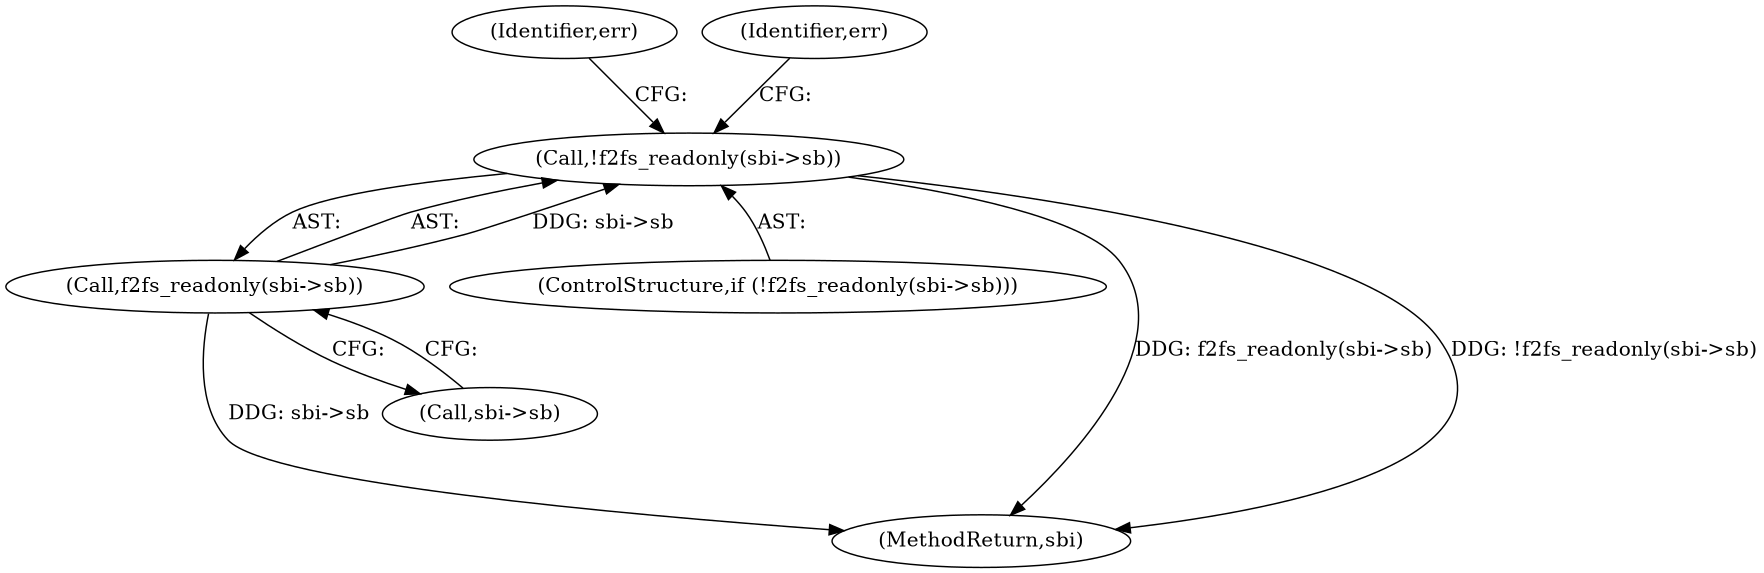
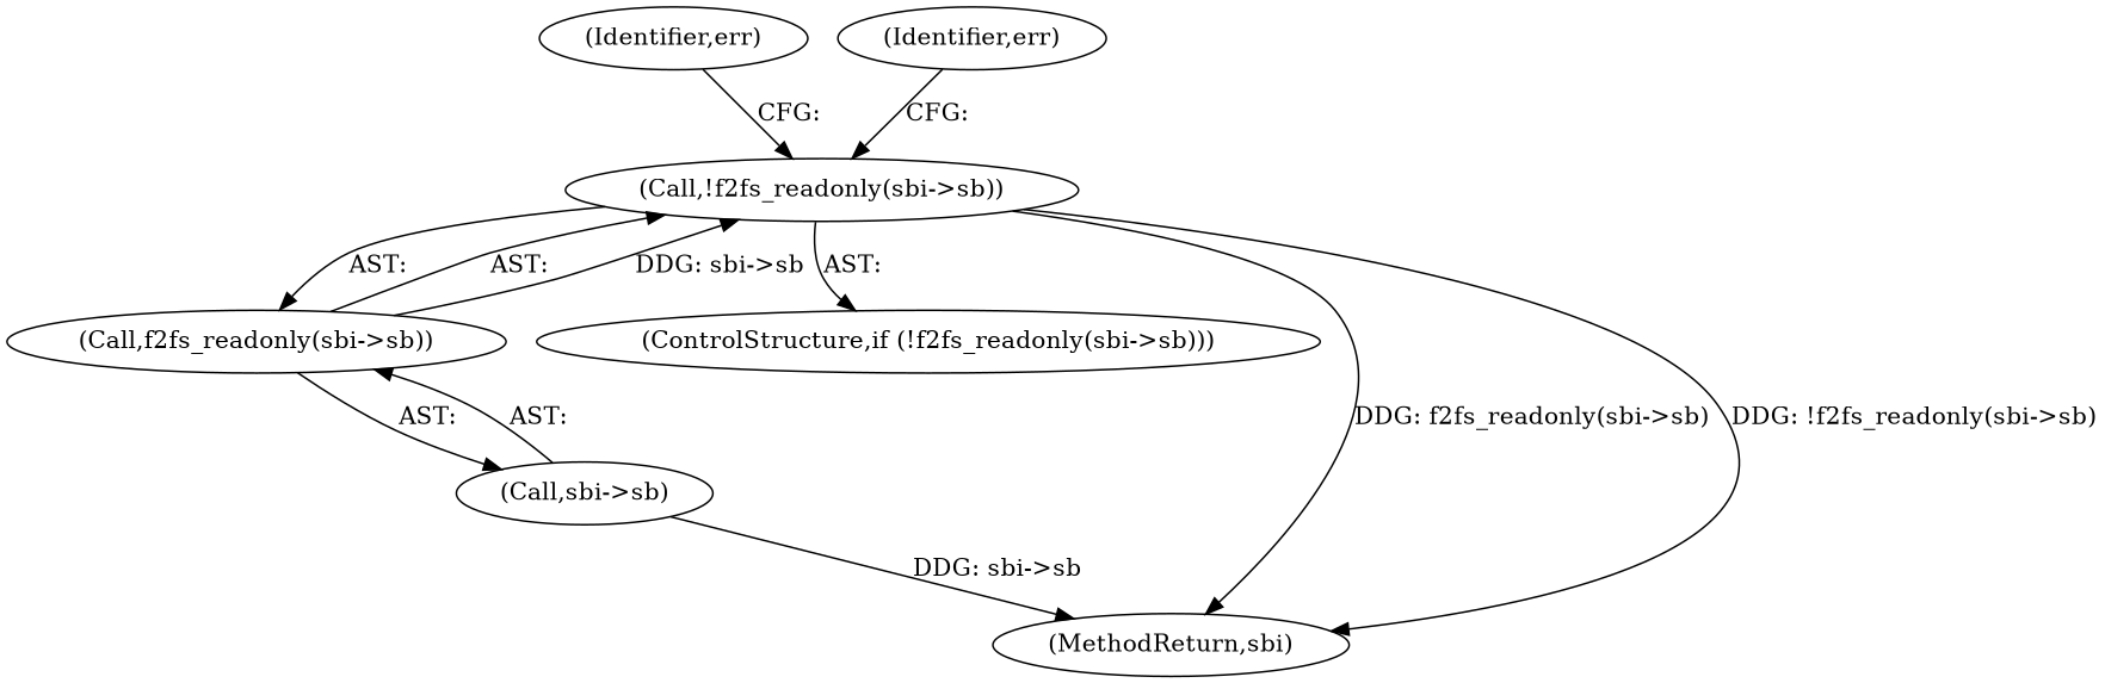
  digraph {
    n1 [label="(Call,!f2fs_readonly(sbi->sb))"]
    n2 [label="(Call,f2fs_readonly(sbi->sb))"]
    n3 [label="(ControlStructure,if (!f2fs_readonly(sbi->sb)))"]
    n4 [label="(MethodReturn,sbi)"]
    n5 [label="(Call,sbi->sb)"]
    n6 [label="(Identifier,err)"]
    n7 [label="(Identifier,err)"]
    n1 -> n2 [label="AST: "]
-   n3 -> n1 [label="AST: "]
+   n1 -> n3 [label="AST: "]
    n1 -> n4 [label="DDG: f2fs_readonly(sbi->sb)"]
    n1 -> n4 [label="DDG: !f2fs_readonly(sbi->sb)"]
    n2 -> n1 [label="AST: "]
    n2 -> n1 [label="DDG: sbi->sb"]
-   n2 -> n4 [label="DDG: sbi->sb"]
-   n2 -> n5 [label="CFG: "]
-   n5 -> n2 [label="CFG: "]
+   n5 -> n4 [label="DDG: sbi->sb"]
+   n2 -> n5 [label="AST: "]
+   n5 -> n2 [label="AST: "]
    n6 -> n1 [label="CFG: "]
    n7 -> n1 [label="CFG: "]
  }
